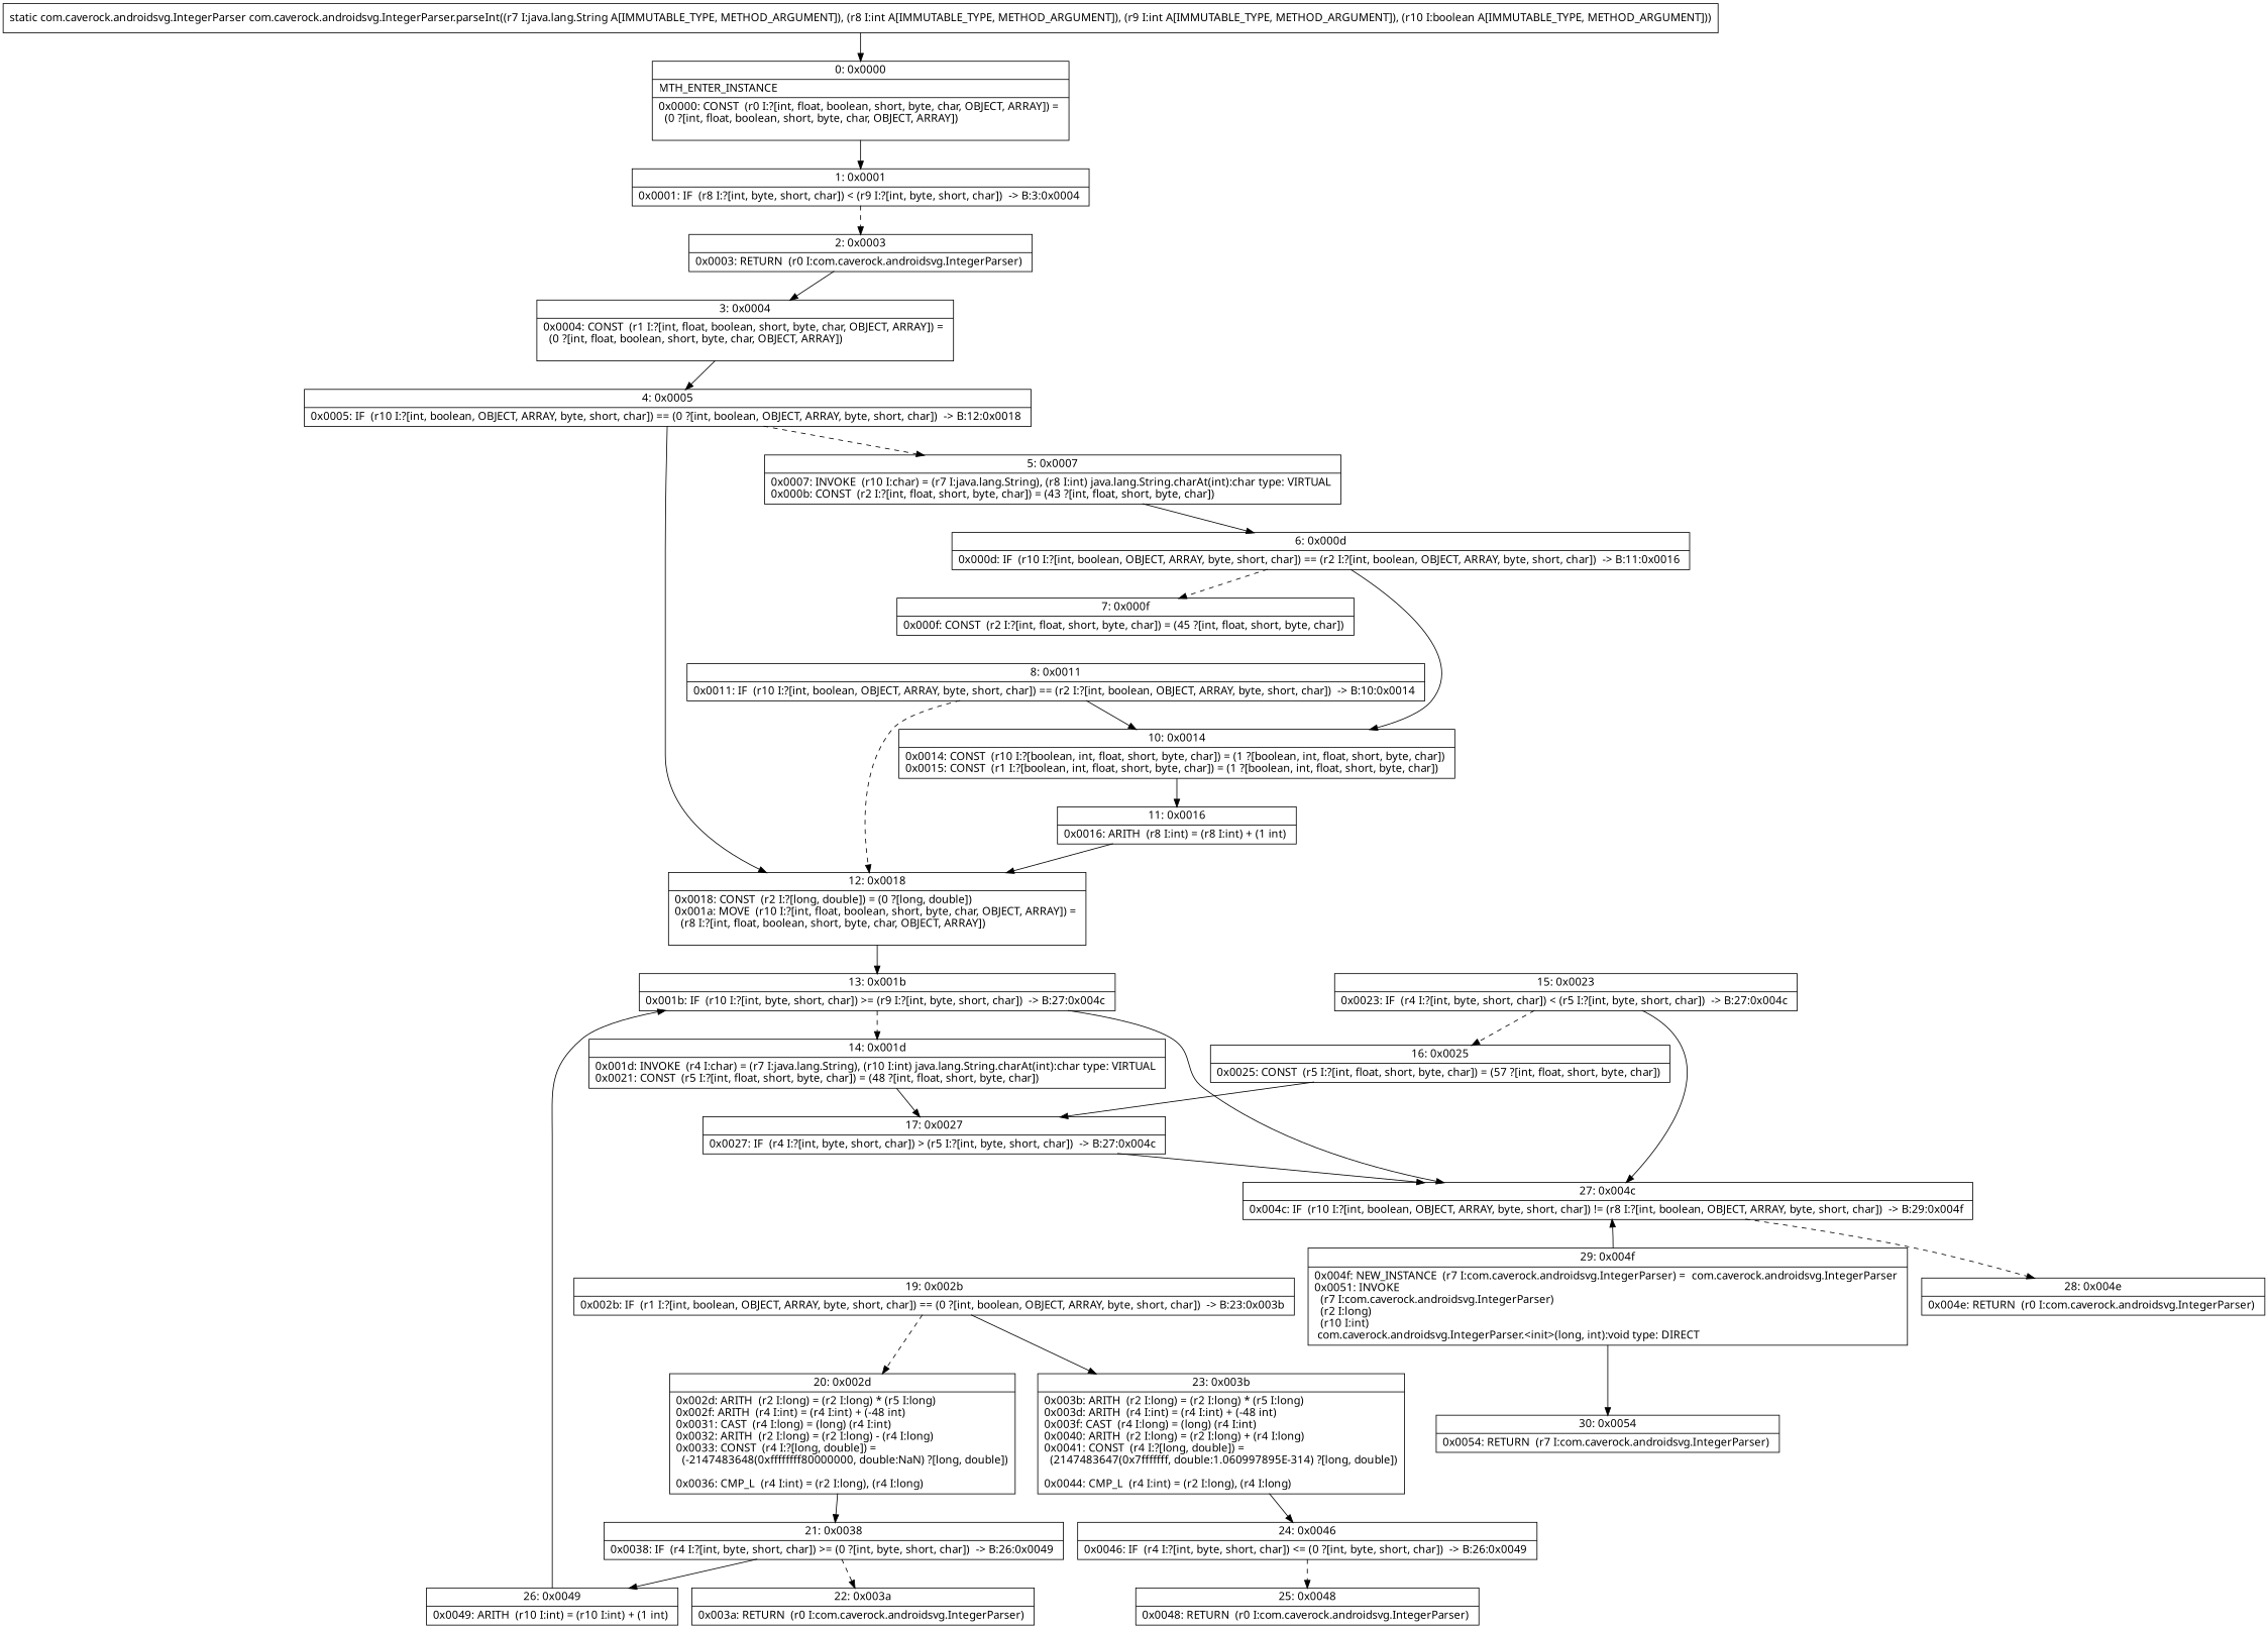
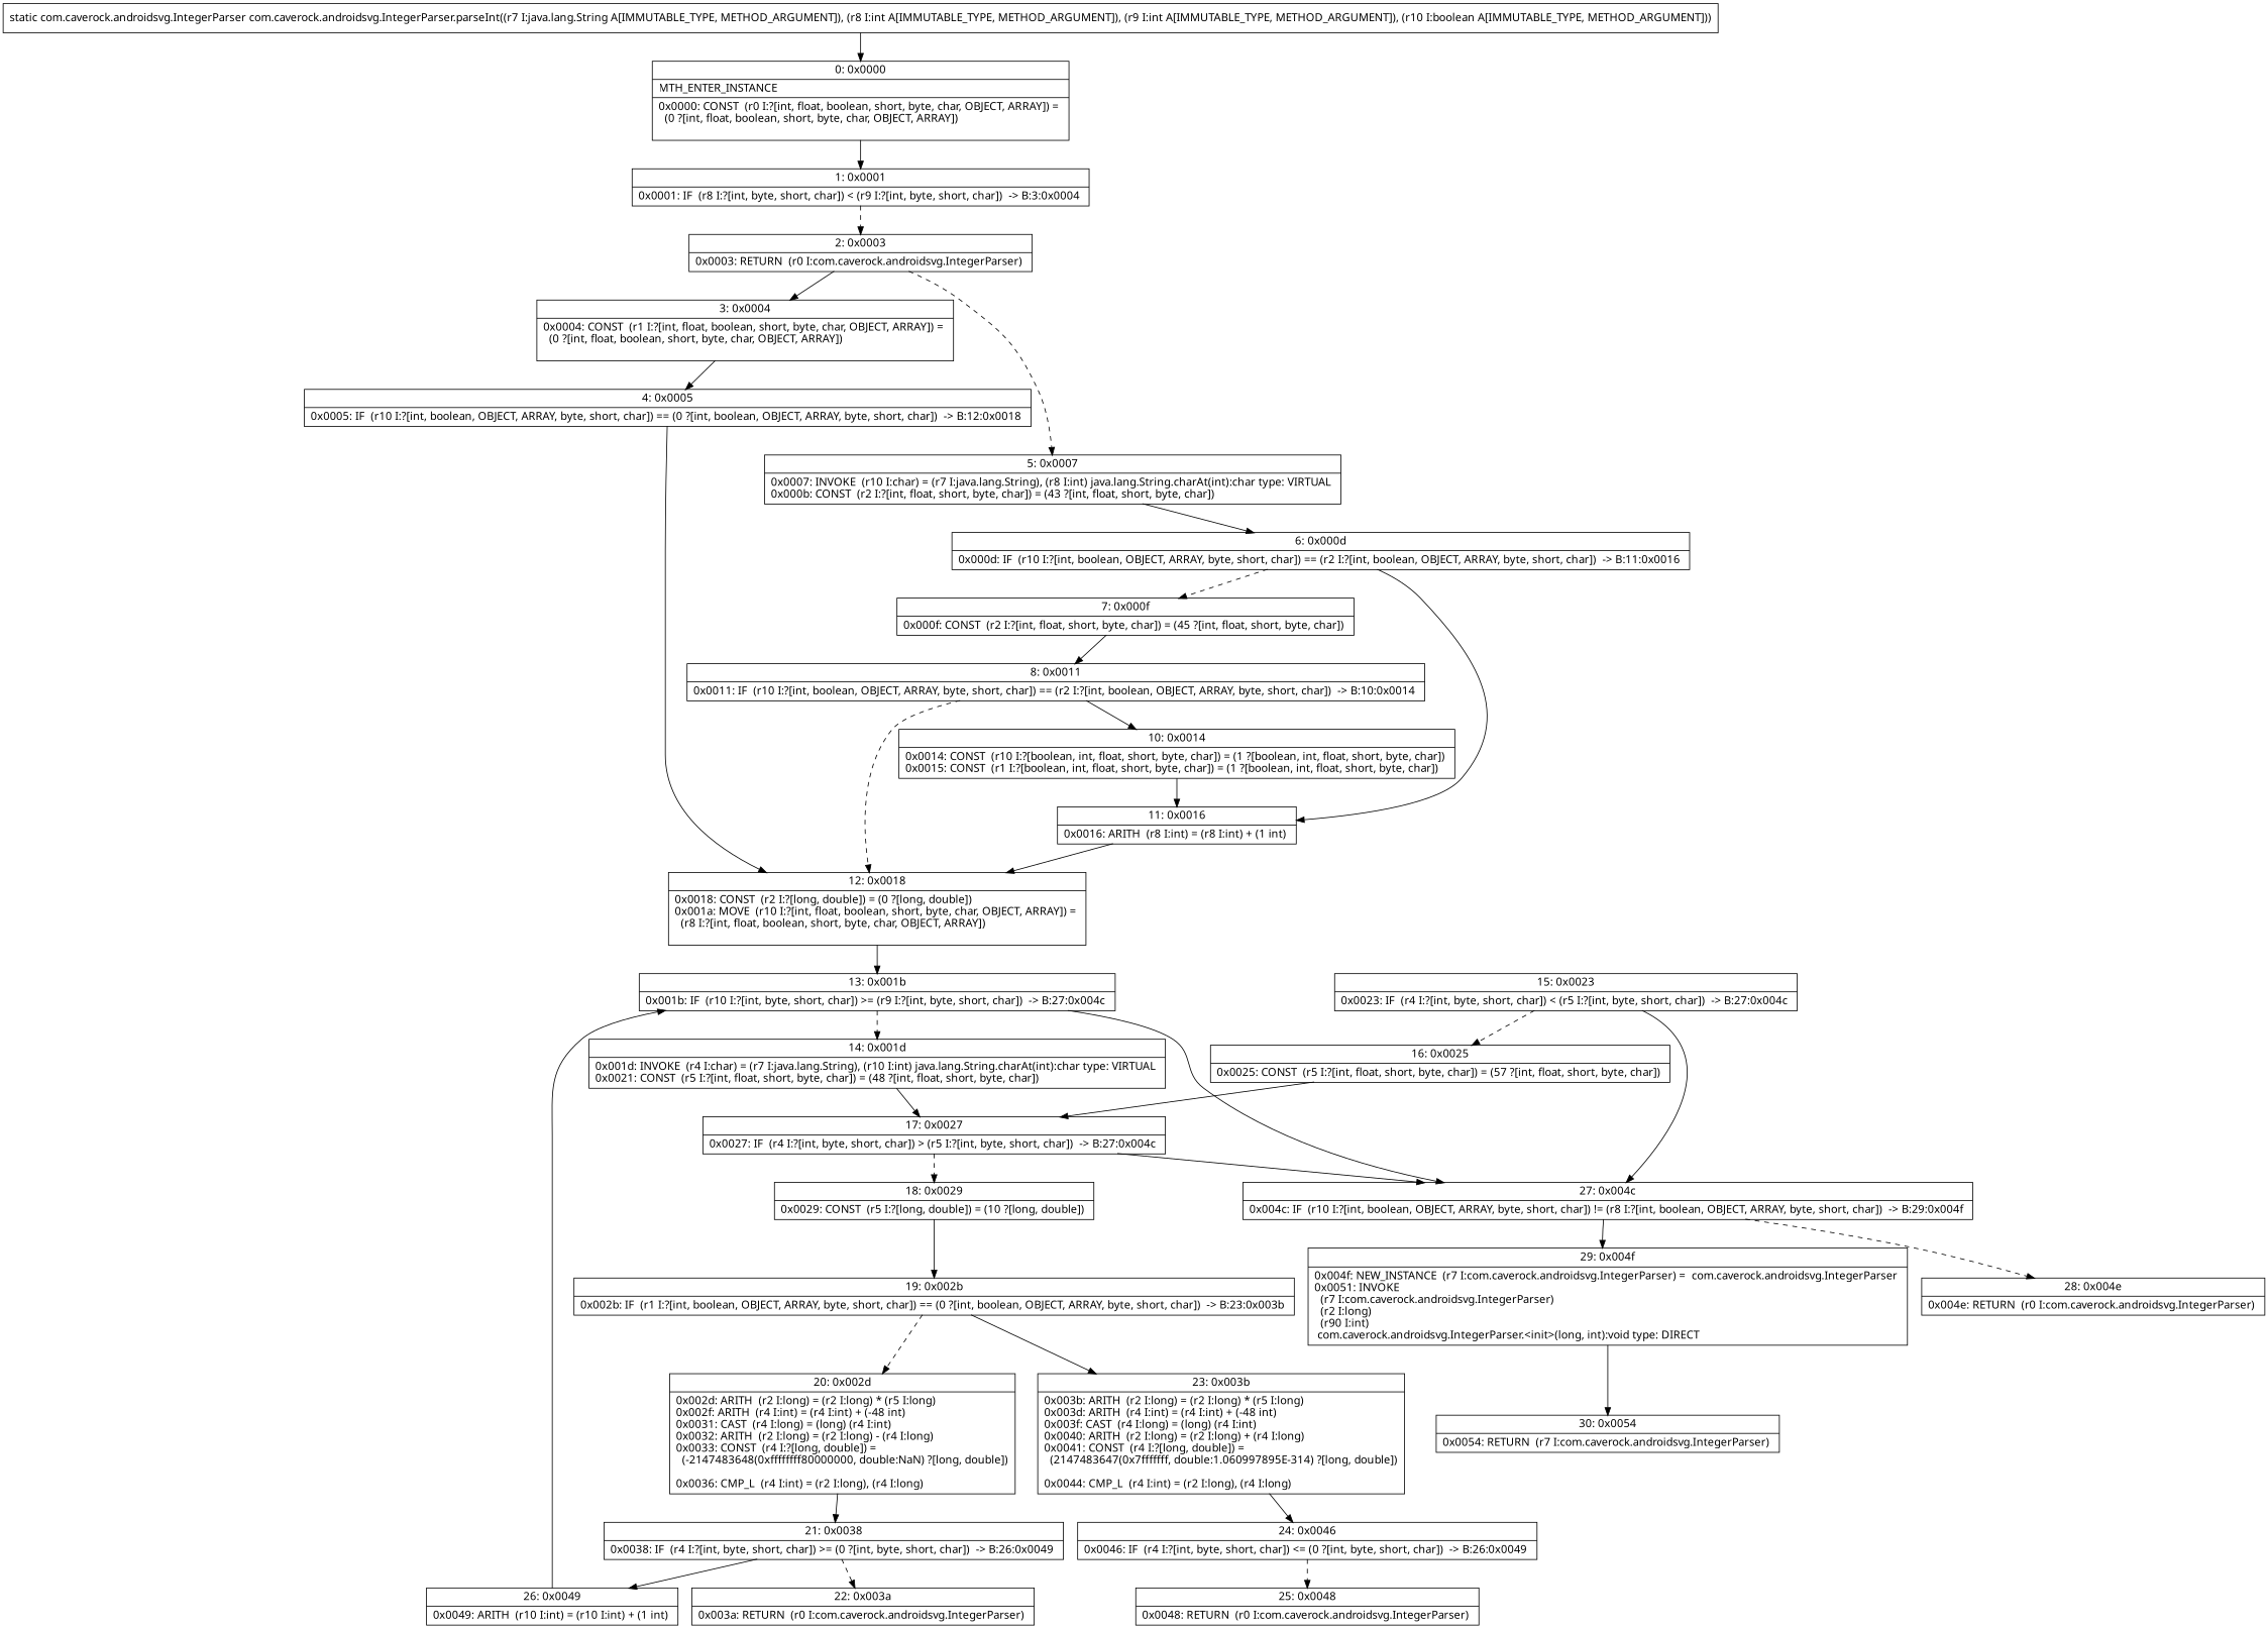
  digraph {
    fontname="Noto Sans"
    node [fontname="Noto Sans" shape=record]
    edge [fontname="Noto Sans"]
    n1 [label="{0\:\ 0x0000|MTH_ENTER_INSTANCE\l|0x0000: CONST  (r0 I:?[int, float, boolean, short, byte, char, OBJECT, ARRAY]) = \l  (0 ?[int, float, boolean, short, byte, char, OBJECT, ARRAY])\l \l}"]
    n2 [label="{1\:\ 0x0001|0x0001: IF  (r8 I:?[int, byte, short, char]) \< (r9 I:?[int, byte, short, char])  \-\> B:3:0x0004 \l}"]
    n3 [label="{2\:\ 0x0003|0x0003: RETURN  (r0 I:com.caverock.androidsvg.IntegerParser) \l}"]
    n4 [label="{3\:\ 0x0004|0x0004: CONST  (r1 I:?[int, float, boolean, short, byte, char, OBJECT, ARRAY]) = \l  (0 ?[int, float, boolean, short, byte, char, OBJECT, ARRAY])\l \l}"]
    n5 [label="{4\:\ 0x0005|0x0005: IF  (r10 I:?[int, boolean, OBJECT, ARRAY, byte, short, char]) == (0 ?[int, boolean, OBJECT, ARRAY, byte, short, char])  \-\> B:12:0x0018 \l}"]
    n6 [label="{5\:\ 0x0007|0x0007: INVOKE  (r10 I:char) = (r7 I:java.lang.String), (r8 I:int) java.lang.String.charAt(int):char type: VIRTUAL \l0x000b: CONST  (r2 I:?[int, float, short, byte, char]) = (43 ?[int, float, short, byte, char]) \l}"]
    n7 [label="{12\:\ 0x0018|0x0018: CONST  (r2 I:?[long, double]) = (0 ?[long, double]) \l0x001a: MOVE  (r10 I:?[int, float, boolean, short, byte, char, OBJECT, ARRAY]) = \l  (r8 I:?[int, float, boolean, short, byte, char, OBJECT, ARRAY])\l \l}"]
    n8 [label="{6\:\ 0x000d|0x000d: IF  (r10 I:?[int, boolean, OBJECT, ARRAY, byte, short, char]) == (r2 I:?[int, boolean, OBJECT, ARRAY, byte, short, char])  \-\> B:11:0x0016 \l}"]
    n9 [label="{13\:\ 0x001b|0x001b: IF  (r10 I:?[int, byte, short, char]) \>= (r9 I:?[int, byte, short, char])  \-\> B:27:0x004c \l}"]
    n10 [label="{7\:\ 0x000f|0x000f: CONST  (r2 I:?[int, float, short, byte, char]) = (45 ?[int, float, short, byte, char]) \l}"]
    n11 [label="{11\:\ 0x0016|0x0016: ARITH  (r8 I:int) = (r8 I:int) + (1 int) \l}"]
    n12 [label="{8\:\ 0x0011|0x0011: IF  (r10 I:?[int, boolean, OBJECT, ARRAY, byte, short, char]) == (r2 I:?[int, boolean, OBJECT, ARRAY, byte, short, char])  \-\> B:10:0x0014 \l}"]
    n13 [label="{10\:\ 0x0014|0x0014: CONST  (r10 I:?[boolean, int, float, short, byte, char]) = (1 ?[boolean, int, float, short, byte, char]) \l0x0015: CONST  (r1 I:?[boolean, int, float, short, byte, char]) = (1 ?[boolean, int, float, short, byte, char]) \l}"]
    n14 [label="{14\:\ 0x001d|0x001d: INVOKE  (r4 I:char) = (r7 I:java.lang.String), (r10 I:int) java.lang.String.charAt(int):char type: VIRTUAL \l0x0021: CONST  (r5 I:?[int, float, short, byte, char]) = (48 ?[int, float, short, byte, char]) \l}"]
    n15 [label="{27\:\ 0x004c|0x004c: IF  (r10 I:?[int, boolean, OBJECT, ARRAY, byte, short, char]) != (r8 I:?[int, boolean, OBJECT, ARRAY, byte, short, char])  \-\> B:29:0x004f \l}"]
    n16 [label="{17\:\ 0x0027|0x0027: IF  (r4 I:?[int, byte, short, char]) \> (r5 I:?[int, byte, short, char])  \-\> B:27:0x004c \l}"]
    n17 [label="{28\:\ 0x004e|0x004e: RETURN  (r0 I:com.caverock.androidsvg.IntegerParser) \l}"]
-   n18 [label="{29\:\ 0x004f|0x004f: NEW_INSTANCE  (r7 I:com.caverock.androidsvg.IntegerParser) =  com.caverock.androidsvg.IntegerParser \l0x0051: INVOKE  \l  (r7 I:com.caverock.androidsvg.IntegerParser)\l  (r2 I:long)\l  (r10 I:int)\l com.caverock.androidsvg.IntegerParser.\<init\>(long, int):void type: DIRECT \l}"]
+   n18 [label="{29\:\ 0x004f|0x004f: NEW_INSTANCE  (r7 I:com.caverock.androidsvg.IntegerParser) =  com.caverock.androidsvg.IntegerParser \l0x0051: INVOKE  \l  (r7 I:com.caverock.androidsvg.IntegerParser)\l  (r2 I:long)\l  (r90 I:int)\l com.caverock.androidsvg.IntegerParser.\<init\>(long, int):void type: DIRECT \l}"]
    n19 [label="{15\:\ 0x0023|0x0023: IF  (r4 I:?[int, byte, short, char]) \< (r5 I:?[int, byte, short, char])  \-\> B:27:0x004c \l}"]
    n20 [label="{16\:\ 0x0025|0x0025: CONST  (r5 I:?[int, float, short, byte, char]) = (57 ?[int, float, short, byte, char]) \l}"]
+   n21 [label="{18\:\ 0x0029|0x0029: CONST  (r5 I:?[long, double]) = (10 ?[long, double]) \l}"]
    n22 [label="{19\:\ 0x002b|0x002b: IF  (r1 I:?[int, boolean, OBJECT, ARRAY, byte, short, char]) == (0 ?[int, boolean, OBJECT, ARRAY, byte, short, char])  \-\> B:23:0x003b \l}"]
    n23 [label="{20\:\ 0x002d|0x002d: ARITH  (r2 I:long) = (r2 I:long) * (r5 I:long) \l0x002f: ARITH  (r4 I:int) = (r4 I:int) + (\-48 int) \l0x0031: CAST  (r4 I:long) = (long) (r4 I:int) \l0x0032: ARITH  (r2 I:long) = (r2 I:long) \- (r4 I:long) \l0x0033: CONST  (r4 I:?[long, double]) = \l  (\-2147483648(0xffffffff80000000, double:NaN) ?[long, double])\l \l0x0036: CMP_L  (r4 I:int) = (r2 I:long), (r4 I:long) \l}"]
    n24 [label="{23\:\ 0x003b|0x003b: ARITH  (r2 I:long) = (r2 I:long) * (r5 I:long) \l0x003d: ARITH  (r4 I:int) = (r4 I:int) + (\-48 int) \l0x003f: CAST  (r4 I:long) = (long) (r4 I:int) \l0x0040: ARITH  (r2 I:long) = (r2 I:long) + (r4 I:long) \l0x0041: CONST  (r4 I:?[long, double]) = \l  (2147483647(0x7fffffff, double:1.060997895E\-314) ?[long, double])\l \l0x0044: CMP_L  (r4 I:int) = (r2 I:long), (r4 I:long) \l}"]
    n25 [label="{21\:\ 0x0038|0x0038: IF  (r4 I:?[int, byte, short, char]) \>= (0 ?[int, byte, short, char])  \-\> B:26:0x0049 \l}"]
    n26 [label="{24\:\ 0x0046|0x0046: IF  (r4 I:?[int, byte, short, char]) \<= (0 ?[int, byte, short, char])  \-\> B:26:0x0049 \l}"]
    n27 [label="{22\:\ 0x003a|0x003a: RETURN  (r0 I:com.caverock.androidsvg.IntegerParser) \l}"]
    n28 [label="{26\:\ 0x0049|0x0049: ARITH  (r10 I:int) = (r10 I:int) + (1 int) \l}"]
    n29 [label="{25\:\ 0x0048|0x0048: RETURN  (r0 I:com.caverock.androidsvg.IntegerParser) \l}"]
    n30 [label="{30\:\ 0x0054|0x0054: RETURN  (r7 I:com.caverock.androidsvg.IntegerParser) \l}"]
    n31 [label="{static com.caverock.androidsvg.IntegerParser com.caverock.androidsvg.IntegerParser.parseInt((r7 I:java.lang.String A[IMMUTABLE_TYPE, METHOD_ARGUMENT]), (r8 I:int A[IMMUTABLE_TYPE, METHOD_ARGUMENT]), (r9 I:int A[IMMUTABLE_TYPE, METHOD_ARGUMENT]), (r10 I:boolean A[IMMUTABLE_TYPE, METHOD_ARGUMENT])) }"]
    n1 -> n2
    n2 -> n3 [style=dashed]
    n3 -> n4
    n4 -> n5
-   n5 -> n6 [style=dashed]
+   n3 -> n6 [style=dashed]
    n5 -> n7
    n6 -> n8
    n7 -> n9
    n8 -> n10 [style=dashed]
-   n8 -> n13
+   n8 -> n11
    n9 -> n14 [style=dashed]
    n9 -> n15
+   n10 -> n12
    n11 -> n7
    n12 -> n7 [style=dashed]
    n12 -> n13
    n13 -> n11
    n14 -> n16
    n15 -> n17 [style=dashed]
-   n18 -> n15
+   n15 -> n18
    n16 -> n15
+   n16 -> n21 [style=dashed]
    n18 -> n30
    n19 -> n15
    n19 -> n20 [style=dashed]
    n20 -> n16
+   n21 -> n22
    n22 -> n23 [style=dashed]
    n22 -> n24
    n23 -> n25
    n24 -> n26
    n25 -> n27 [style=dashed]
    n25 -> n28
    n26 -> n29 [style=dashed]
    n28 -> n9
    n31 -> n1
  }
